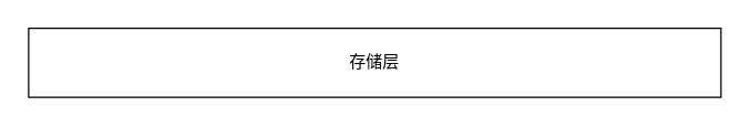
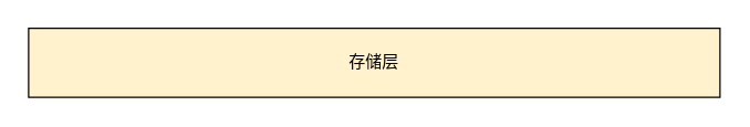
  <mxCell id="0" />
  <mxCell id="1" parent="0" />
- <mxCell id="2" value="存储层" style="rounded=0;whiteSpace=wrap;html=1;" vertex="1" parent="1"><mxGeometry x="20" y="20" width="500" height="50" as="geometry" /></mxCell>
+ <mxCell id="2" value="存储层" style="rounded=0;whiteSpace=wrap;html=1;fillColor=#fff2cc;" vertex="1" parent="1"><mxGeometry x="20" y="20" width="500" height="50" as="geometry" /></mxCell>
